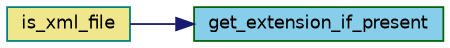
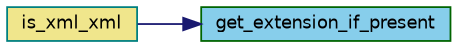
  digraph {
    rankdir=LR
    node [fontname=Helvetica fontsize=10 shape=box style=filled]
-   n1 [color=teal fillcolor=khaki fontcolor=black height=0.2 label=is_xml_file width=0.4]
+   n1 [color=teal fillcolor=khaki fontcolor=black height=0.2 label=is_xml_xml width=0.4]
    n2 [color=darkgreen fillcolor=skyblue height=0.2 label=get_extension_if_present width=0.4]
    n1 -> n2 [color=midnightblue fontname=Helvetica fontsize=10 labelfontname=Helvetica labelfontsize=10 style=solid]
  }
